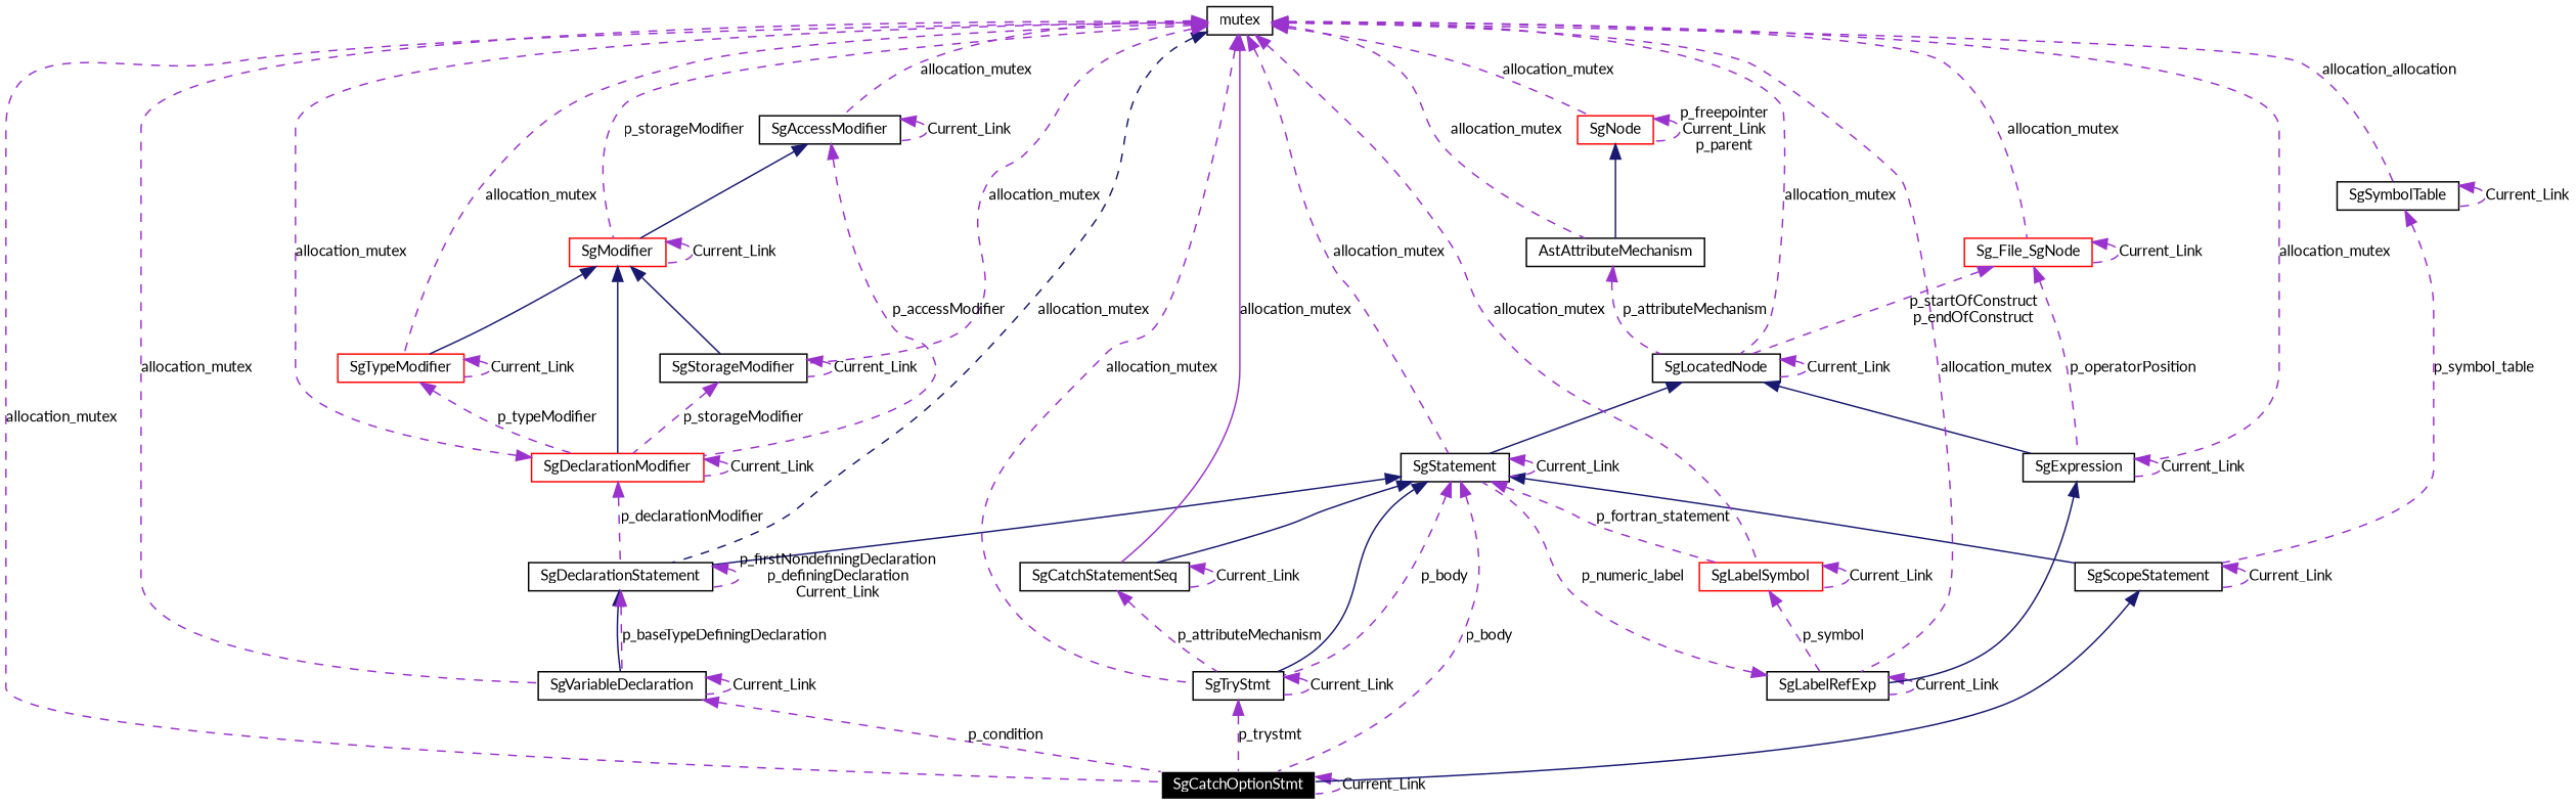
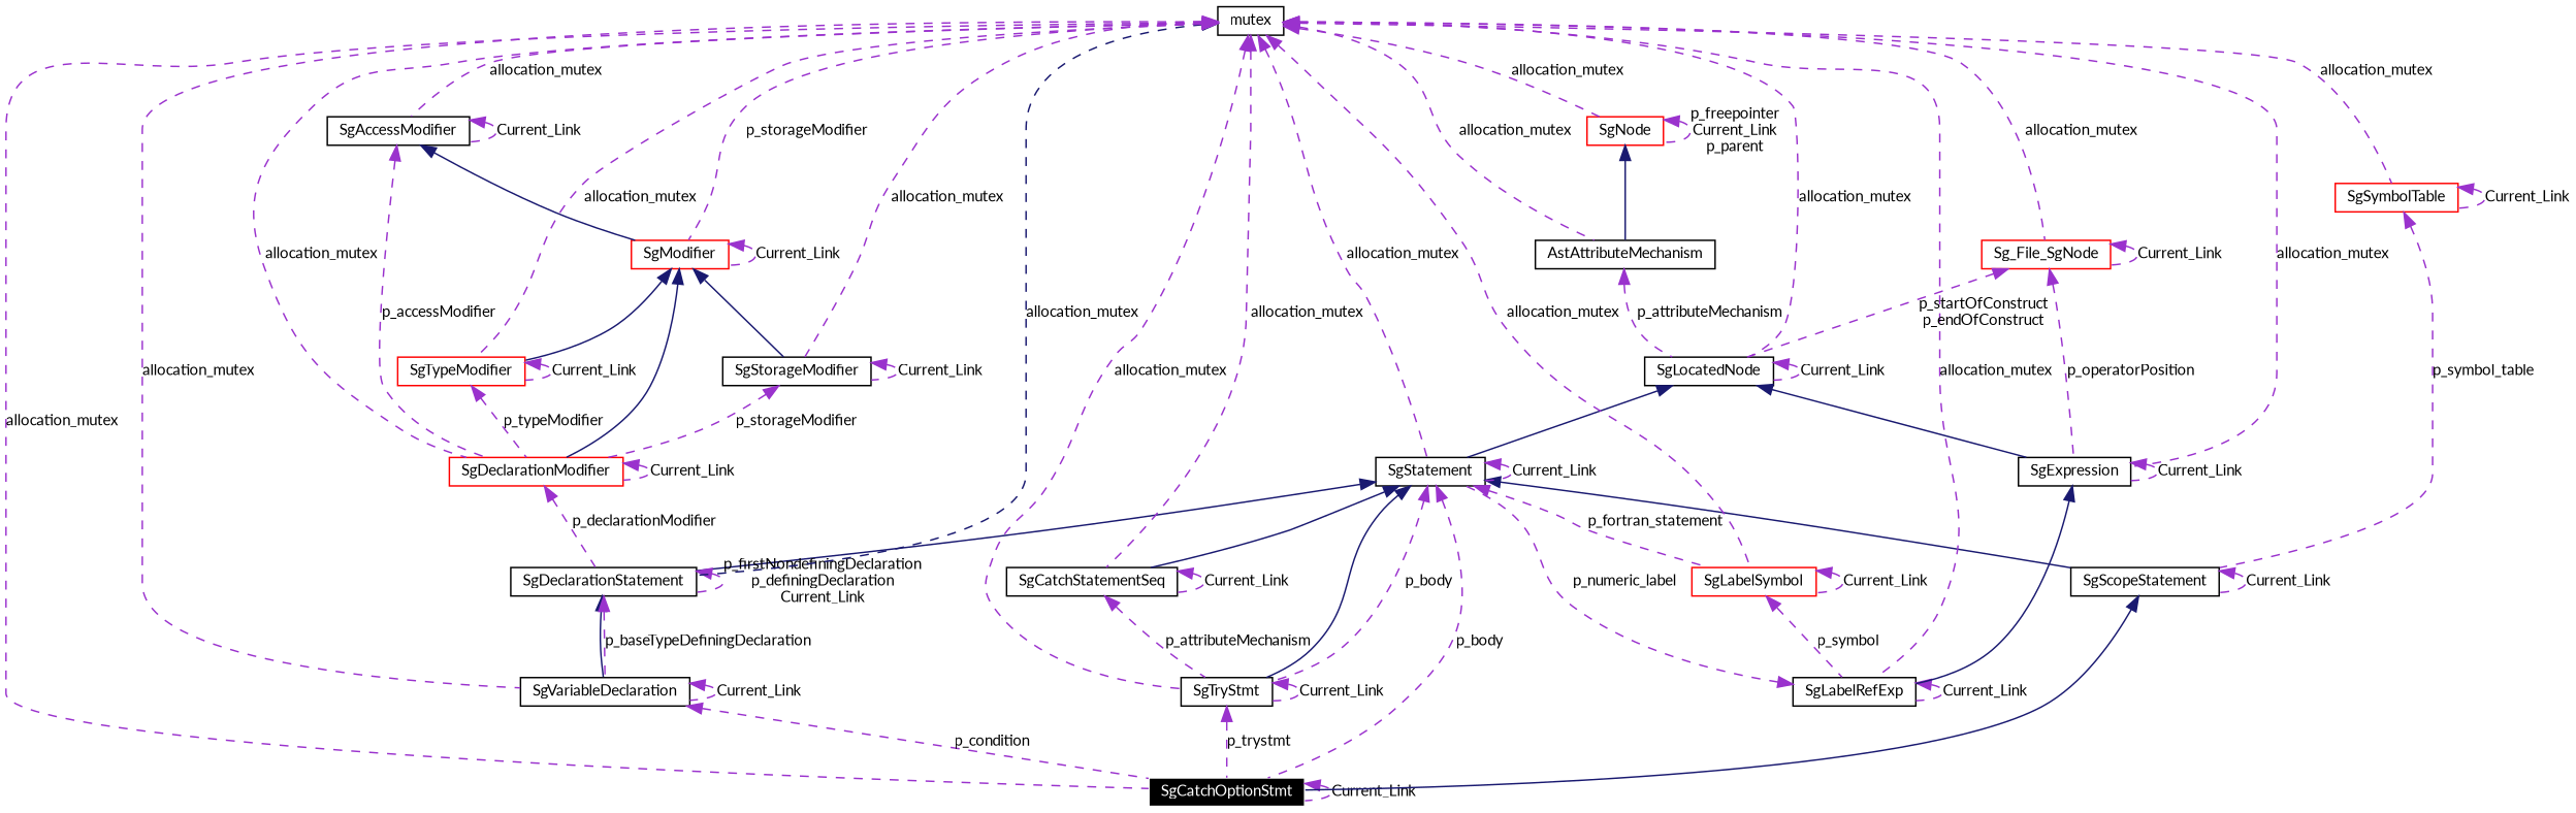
  digraph {
    fontname=Lato
    node [color=black fontname=Lato fontsize=10 shape=record]
    edge [color=darkorchid3 dir=back fontname=Lato fontsize=10 labelfontname=Helvetica labelfontsize=10 style=dashed]
    n1 [color=white fillcolor=black fontcolor=white height=0.2 label=SgCatchOptionStmt style=filled width=0.4]
    n2 [height=0.2 label=SgScopeStatement width=0.4]
    n3 [height=0.2 label=SgStatement width=0.4]
    n4 [color=red height=0.2 label=SgLabelSymbol width=0.4]
    n5 [height=0.2 label=SgTryStmt width=0.4]
    n6 [height=0.2 label=SgCatchStatementSeq width=0.4]
    n7 [height=0.2 label=SgDeclarationStatement width=0.4]
    n8 [height=0.2 label=SgLabelRefExp width=0.4]
    n9 [height=0.2 label=SgVariableDeclaration width=0.4]
    n10 [height=0.2 label=SgLocatedNode width=0.4]
    n11 [height=0.2 label=SgExpression width=0.4]
    n12 [color=red height=0.2 label=SgNode width=0.4]
    n13 [height=0.2 label=AstAttributeMechanism width=0.4]
    n14 [height=0.2 label=mutex width=0.4]
    n15 [color=red height=0.2 label=Sg_File_SgNode width=0.4]
-   n16 [height=0.2 label=SgSymbolTable width=0.4]
+   n16 [color=red height=0.2 label=SgSymbolTable width=0.4]
    n17 [color=red height=0.2 label=SgDeclarationModifier width=0.4]
    n18 [color=red height=0.2 label=SgModifier width=0.4]
    n19 [color=red height=0.2 label=SgTypeModifier width=0.4]
    n20 [height=0.2 label=SgStorageModifier width=0.4]
    n21 [height=0.2 label=SgAccessModifier width=0.4]
    n1 -> n1 [label=Current_Link]
    n2 -> n1 [color=midnightblue style=solid]
    n2 -> n2 [label=Current_Link]
    n3 -> n1 [label=p_body]
    n3 -> n2 [color=midnightblue style=solid]
    n3 -> n3 [label=Current_Link]
    n3 -> n4 [label=p_fortran_statement]
    n3 -> n5 [color=midnightblue style=solid]
    n3 -> n5 [label=p_body]
    n3 -> n6 [color=midnightblue style=solid]
    n3 -> n7 [color=midnightblue style=solid]
    n4 -> n4 [label=Current_Link]
    n4 -> n8 [label=p_symbol]
    n5 -> n1 [label=p_trystmt]
    n5 -> n5 [label=Current_Link]
    n6 -> n5 [label=p_attributeMechanism]
    n6 -> n6 [label=Current_Link]
    n7 -> n7 [label="p_firstNondefiningDeclaration\np_definingDeclaration\nCurrent_Link"]
    n7 -> n9 [color=midnightblue style=solid]
    n7 -> n9 [label=p_baseTypeDefiningDeclaration]
    n8 -> n3 [label=p_numeric_label]
    n8 -> n8 [label=Current_Link]
    n9 -> n1 [label=p_condition]
    n9 -> n9 [label=Current_Link]
    n10 -> n3 [color=midnightblue style=solid]
    n10 -> n10 [label=Current_Link]
    n10 -> n11 [color=midnightblue style=solid]
    n11 -> n8 [color=midnightblue style=solid]
    n11 -> n11 [label=Current_Link]
    n12 -> n12 [label="p_freepointer\nCurrent_Link\np_parent"]
    n12 -> n13 [color=midnightblue style=solid]
    n13 -> n10 [label=p_attributeMechanism]
    n14 -> n1 [label=allocation_mutex]
    n14 -> n3 [label=allocation_mutex]
    n14 -> n4 [label=allocation_mutex]
    n14 -> n5 [label=allocation_mutex]
-   n14 -> n6 [label=allocation_mutex style=solid]
+   n14 -> n6 [label=allocation_mutex]
    n14 -> n7 [color=midnightblue label=allocation_mutex]
    n14 -> n8 [label=allocation_mutex]
    n14 -> n9 [label=allocation_mutex]
    n14 -> n10 [label=allocation_mutex]
    n14 -> n11 [label=allocation_mutex]
    n14 -> n12 [label=allocation_mutex]
    n14 -> n13 [label=allocation_mutex]
    n14 -> n15 [label=allocation_mutex]
-   n14 -> n16 [label=allocation_allocation]
-   n17 -> n14 [label=allocation_mutex]
+   n14 -> n16 [label=allocation_mutex]
+   n14 -> n17 [label=allocation_mutex]
    n14 -> n18 [label=p_storageModifier]
    n14 -> n19 [label=allocation_mutex]
    n14 -> n20 [label=allocation_mutex]
    n14 -> n21 [label=allocation_mutex]
    n15 -> n10 [label="p_startOfConstruct\np_endOfConstruct"]
    n15 -> n11 [label=p_operatorPosition]
    n15 -> n15 [label=Current_Link]
    n16 -> n2 [label=p_symbol_table]
    n16 -> n16 [label=Current_Link]
    n17 -> n7 [label=p_declarationModifier]
    n17 -> n17 [label=Current_Link]
    n18 -> n17 [color=midnightblue style=solid]
    n18 -> n18 [label=Current_Link]
    n18 -> n19 [color=midnightblue style=solid]
    n18 -> n20 [color=midnightblue style=solid]
    n19 -> n17 [label=p_typeModifier]
    n19 -> n19 [label=Current_Link]
    n20 -> n17 [label=p_storageModifier]
    n20 -> n20 [label=Current_Link]
    n21 -> n17 [label=p_accessModifier]
    n21 -> n18 [color=midnightblue style=solid]
    n21 -> n21 [label=Current_Link]
  }
